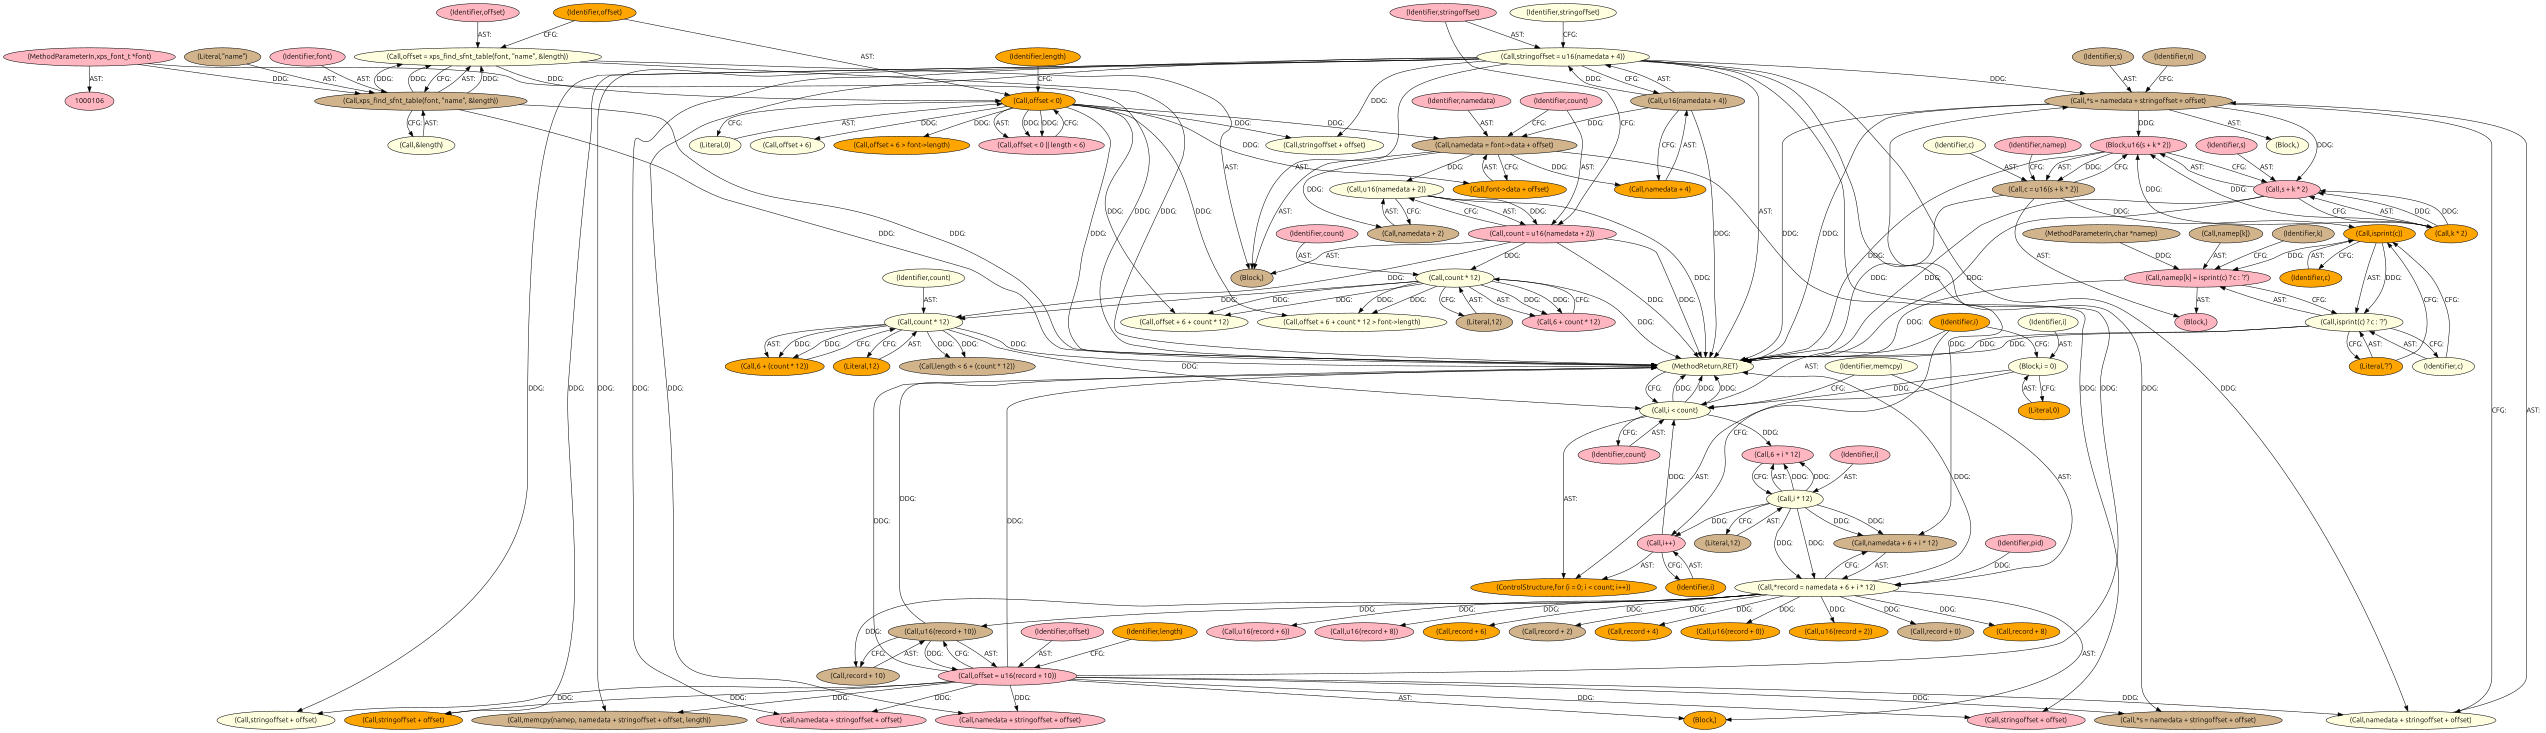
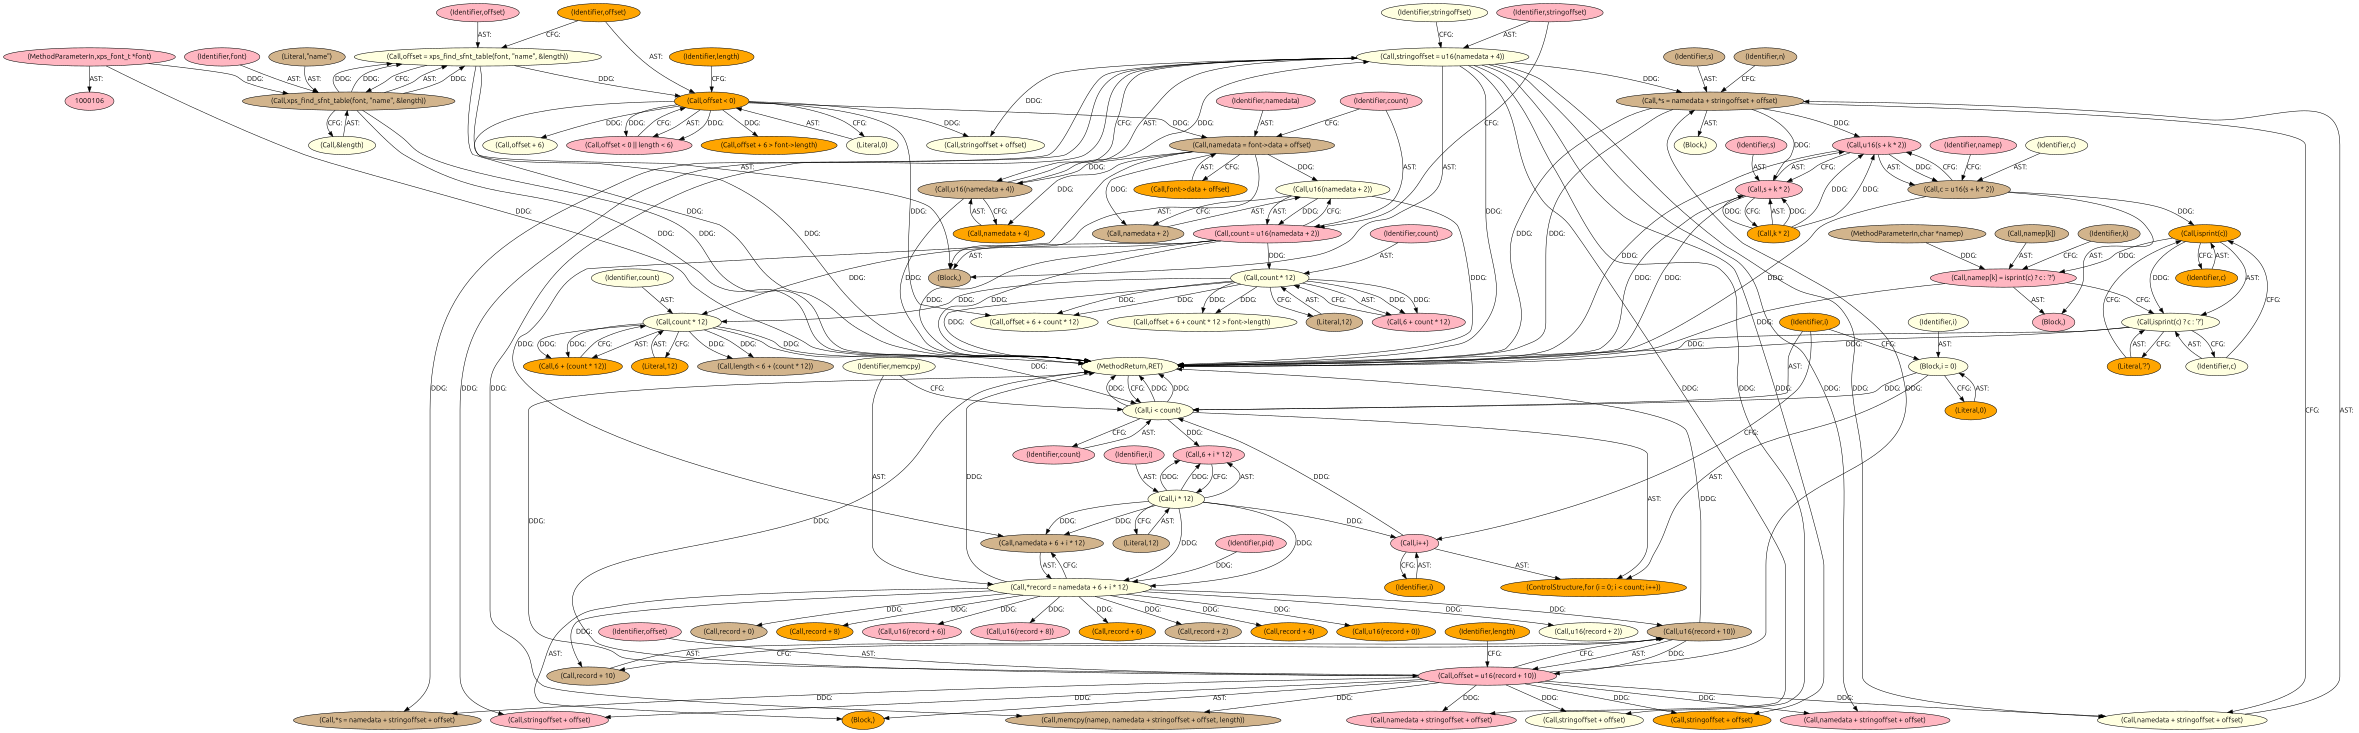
  digraph {
    fontname=Ubuntu
    node [fillcolor=lightpink fontname=Ubuntu style=filled]
    edge [fontname=Ubuntu]
    n1 [fillcolor=tan label="(Call,*s = namedata + stringoffset + offset)"]
-   n2 [label="(Block,u16(s + k * 2))"]
+   n2 [label="(Call,u16(s + k * 2))"]
    n3 [label="(Call,s + k * 2)"]
    n4 [fillcolor=lightyellow label="(Call,namedata + stringoffset + offset)"]
    n5 [fillcolor=lightyellow label="(Block,)"]
    n6 [fillcolor=lightyellow label="(MethodReturn,RET)"]
    n7 [fillcolor=tan label="(Call,c = u16(s + k * 2))"]
    n8 [fillcolor=orange label="(Call,k * 2)"]
    n9 [fillcolor=lightyellow label="(Call,i < count)"]
    n10 [fillcolor=lightyellow label="(Call,stringoffset = u16(namedata + 4))"]
    n11 [fillcolor=tan label="(Call,u16(namedata + 4))"]
    n12 [fillcolor=tan label="(Call,memcpy(namep, namedata + stringoffset + offset, length))"]
    n13 [label="(Call,namedata + stringoffset + offset)"]
    n14 [fillcolor=tan label="(Call,*s = namedata + stringoffset + offset)"]
    n15 [label="(Call,stringoffset + offset)"]
    n16 [fillcolor=orange label="(Call,stringoffset + offset)"]
    n17 [label="(Call,namedata + stringoffset + offset)"]
    n18 [fillcolor=tan label="(Block,)"]
    n19 [fillcolor=lightyellow label="(Call,stringoffset + offset)"]
    n20 [fillcolor=lightyellow label="(Call,stringoffset + offset)"]
    n21 [fillcolor=orange label="(Call,namedata + 4)"]
    n22 [fillcolor=tan label="(Call,namedata = font->data + offset)"]
    n23 [fillcolor=lightyellow label="(Call,u16(namedata + 2))"]
    n24 [fillcolor=tan label="(Call,namedata + 6 + i * 12)"]
    n25 [fillcolor=tan label="(Call,namedata + 2)"]
    n26 [fillcolor=orange label="(Call,font->data + offset)"]
    n27 [fillcolor=lightyellow label="(Call,*record = namedata + 6 + i * 12)"]
    n28 [fillcolor=tan label="(Call,u16(record + 10))"]
    n29 [fillcolor=orange label="(Block,)"]
    n30 [fillcolor=tan label="(Call,record + 10)"]
    n31 [label="(Call,u16(record + 6))"]
    n32 [label="(Call,u16(record + 8))"]
    n33 [fillcolor=orange label="(Call,record + 6)"]
    n34 [fillcolor=tan label="(Call,record + 2)"]
    n35 [fillcolor=orange label="(Call,record + 4)"]
    n36 [fillcolor=orange label="(Call,u16(record + 0))"]
-   n37 [fillcolor=orange label="(Call,u16(record + 2))"]
+   n37 [fillcolor=lightyellow label="(Call,u16(record + 2))"]
    n38 [fillcolor=tan label="(Call,record + 0)"]
    n39 [fillcolor=orange label="(Call,record + 8)"]
    n40 [label="(Call,count = u16(namedata + 2))"]
    n41 [fillcolor=orange label="(Call,offset < 0)"]
    n42 [fillcolor=lightyellow label="(Call,offset + 6)"]
    n43 [fillcolor=orange label="(Call,offset + 6 > font->length)"]
    n44 [label="(Call,offset < 0 || length < 6)"]
    n45 [fillcolor=lightyellow label="(Call,offset + 6 + count * 12)"]
    n46 [fillcolor=lightyellow label="(Call,offset + 6 + count * 12 > font->length)"]
    n47 [fillcolor=lightyellow label="(Literal,0)"]
    n48 [fillcolor=lightyellow label="(Call,offset = xps_find_sfnt_table(font, \"name\", &length))"]
    n49 [fillcolor=tan label="(Call,xps_find_sfnt_table(font, \"name\", &length))"]
    n50 [fillcolor=lightyellow label="(Call,&length)"]
    n51 [label="(MethodParameterIn,xps_font_t *font)"]
    1000106
    n53 [label="(Call,offset = u16(record + 10))"]
    n54 [fillcolor=lightyellow label="(Call,i * 12)"]
    n55 [label="(Call,i++)"]
    n56 [label="(Call,6 + i * 12)"]
    n57 [fillcolor=tan label="(Literal,12)"]
    n58 [fillcolor=orange label="(ControlStructure,for (i = 0; i < count; i++))"]
    n59 [fillcolor=orange label="(Identifier,i)"]
    n60 [label="(Identifier,count)"]
    n61 [fillcolor=lightyellow label="(Block,i = 0)"]
    n62 [fillcolor=orange label="(Literal,0)"]
    n63 [fillcolor=lightyellow label="(Call,count * 12)"]
    n64 [fillcolor=orange label="(Literal,12)"]
    n65 [fillcolor=orange label="(Call,6 + (count * 12))"]
    n66 [fillcolor=tan label="(Call,length < 6 + (count * 12))"]
    n67 [fillcolor=lightyellow label="(Call,count * 12)"]
    n68 [fillcolor=tan label="(Literal,12)"]
    n69 [label="(Call,6 + count * 12)"]
    n70 [fillcolor=orange label="(Call,isprint(c))"]
    n71 [label="(Block,)"]
    n72 [label="(Call,namep[k] = isprint(c) ? c : '?')"]
    n73 [fillcolor=lightyellow label="(Call,isprint(c) ? c : '?')"]
    n74 [fillcolor=orange label="(Identifier,c)"]
    n75 [fillcolor=orange label="(Literal,'?')"]
    n76 [fillcolor=lightyellow label="(Identifier,c)"]
    n77 [label="(Identifier,stringoffset)"]
    n78 [label="(Identifier,count)"]
    n79 [label="(Identifier,offset)"]
    n80 [label="(Identifier,offset)"]
    n81 [fillcolor=lightyellow label="(Identifier,i)"]
    n82 [fillcolor=orange label="(Identifier,i)"]
    n83 [fillcolor=tan label="(Call,namep[k])"]
    n84 [fillcolor=tan label="(Identifier,s)"]
    n85 [fillcolor=lightyellow label="(Identifier,memcpy)"]
    n86 [fillcolor=lightyellow label="(Identifier,stringoffset)"]
    n87 [fillcolor=lightyellow label="(Identifier,count)"]
    n88 [fillcolor=tan label="(Literal,\"name\")"]
    n89 [label="(Identifier,pid)"]
    n90 [fillcolor=tan label="(Identifier,n)"]
    n91 [label="(Identifier,s)"]
    n92 [label="(Identifier,font)"]
    n93 [fillcolor=orange label="(Identifier,offset)"]
    n94 [label="(Identifier,count)"]
    n95 [fillcolor=orange label="(Identifier,length)"]
    n96 [label="(Identifier,i)"]
    n97 [fillcolor=lightyellow label="(Identifier,c)"]
    n98 [label="(Identifier,namep)"]
    n99 [label="(Identifier,namedata)"]
    n100 [fillcolor=orange label="(Identifier,length)"]
    n101 [fillcolor=tan label="(Identifier,k)"]
    n102 [fillcolor=tan label="(MethodParameterIn,char *namep)"]
    n1 -> n2 [label="DDG: "]
    n1 -> n3 [label="DDG: "]
    n1 -> n4 [label="CFG: "]
    n1 -> n5 [label="AST: "]
    n1 -> n6 [label="DDG: "]
    n1 -> n6 [label="DDG: "]
    n2 -> n3 [label="CFG: "]
    n2 -> n6 [label="DDG: "]
    n2 -> n7 [label="AST: "]
    n2 -> n7 [label="DDG: "]
    n3 -> n2 [label="AST: "]
    n3 -> n6 [label="DDG: "]
    n3 -> n6 [label="DDG: "]
    n3 -> n8 [label="CFG: "]
    n4 -> n1 [label="AST: "]
    n6 -> n9 [label="CFG: "]
    n7 -> n2 [label="CFG: "]
    n7 -> n6 [label="DDG: "]
    n7 -> n70 [label="DDG: "]
    n7 -> n71 [label="AST: "]
    n8 -> n2 [label="DDG: "]
    n8 -> n2 [label="DDG: "]
    n8 -> n3 [label="AST: "]
    n8 -> n3 [label="DDG: "]
    n8 -> n3 [label="DDG: "]
    n9 -> n6 [label="DDG: "]
    n9 -> n6 [label="DDG: "]
    n9 -> n6 [label="DDG: "]
    n9 -> n56 [label="DDG: "]
    n9 -> n58 [label="AST: "]
    n9 -> n60 [label="CFG: "]
    n10 -> n1 [label="DDG: "]
    n10 -> n4 [label="DDG: "]
-   n10 -> n6 [label="AST: "]
+   n10 -> n6 [label="DDG: "]
    n10 -> n11 [label="CFG: "]
    n10 -> n12 [label="DDG: "]
    n10 -> n13 [label="DDG: "]
    n10 -> n14 [label="DDG: "]
    n10 -> n15 [label="DDG: "]
    n10 -> n16 [label="DDG: "]
    n10 -> n17 [label="DDG: "]
    n10 -> n18 [label="AST: "]
    n10 -> n19 [label="DDG: "]
    n10 -> n20 [label="DDG: "]
    n11 -> n6 [label="DDG: "]
    n11 -> n10 [label="AST: "]
    n11 -> n10 [label="DDG: "]
    n11 -> n21 [label="CFG: "]
    n21 -> n11 [label="AST: "]
-   n11 -> n22 [label="DDG: "]
+   n22 -> n11 [label="DDG: "]
    n22 -> n18 [label="AST: "]
    n22 -> n21 [label="DDG: "]
    n22 -> n23 [label="DDG: "]
    n22 -> n24 [label="DDG: "]
    n22 -> n25 [label="DDG: "]
    n22 -> n26 [label="CFG: "]
    n23 -> n6 [label="DDG: "]
    n23 -> n25 [label="CFG: "]
    n23 -> n40 [label="AST: "]
    n23 -> n40 [label="DDG: "]
    n24 -> n27 [label="AST: "]
    n25 -> n23 [label="AST: "]
    n26 -> n22 [label="AST: "]
    n27 -> n6 [label="DDG: "]
    n27 -> n24 [label="CFG: "]
    n27 -> n28 [label="DDG: "]
    n27 -> n29 [label="AST: "]
    n27 -> n30 [label="DDG: "]
    n27 -> n31 [label="DDG: "]
    n27 -> n32 [label="DDG: "]
    n27 -> n33 [label="DDG: "]
    n27 -> n34 [label="DDG: "]
    n27 -> n35 [label="DDG: "]
    n27 -> n36 [label="DDG: "]
    n27 -> n37 [label="DDG: "]
    n27 -> n38 [label="DDG: "]
    n27 -> n39 [label="DDG: "]
    n28 -> n6 [label="DDG: "]
    n28 -> n30 [label="CFG: "]
    n28 -> n53 [label="AST: "]
    n28 -> n53 [label="DDG: "]
    n30 -> n28 [label="AST: "]
    n40 -> n6 [label="DDG: "]
    n40 -> n6 [label="DDG: "]
    n40 -> n18 [label="AST: "]
    n40 -> n23 [label="CFG: "]
    n40 -> n63 [label="DDG: "]
    n40 -> n67 [label="DDG: "]
    n41 -> n6 [label="DDG: "]
    n41 -> n20 [label="DDG: "]
    n41 -> n22 [label="DDG: "]
-   n41 -> n26 [label="DDG: "]
    n41 -> n42 [label="DDG: "]
    n41 -> n43 [label="DDG: "]
    n41 -> n44 [label="AST: "]
    n41 -> n44 [label="DDG: "]
    n41 -> n44 [label="DDG: "]
    n41 -> n45 [label="DDG: "]
-   n41 -> n46 [label="DDG: "]
    n41 -> n47 [label="CFG: "]
    n44 -> n41 [label="CFG: "]
    n47 -> n41 [label="AST: "]
    n48 -> n6 [label="DDG: "]
    n48 -> n18 [label="AST: "]
    n48 -> n41 [label="DDG: "]
    n48 -> n49 [label="CFG: "]
    n49 -> n6 [label="DDG: "]
    n49 -> n6 [label="DDG: "]
    n49 -> n48 [label="AST: "]
    n49 -> n48 [label="DDG: "]
    n49 -> n48 [label="DDG: "]
    n49 -> n48 [label="DDG: "]
    n49 -> n50 [label="CFG: "]
    n50 -> n49 [label="AST: "]
    n51 -> n6 [label="DDG: "]
    n51 -> n49 [label="DDG: "]
    n51 -> 1000106 [label="AST: "]
    n53 -> n1 [label="DDG: "]
    n53 -> n4 [label="DDG: "]
    n53 -> n6 [label="DDG: "]
    n53 -> n6 [label="DDG: "]
    n53 -> n12 [label="DDG: "]
    n53 -> n13 [label="DDG: "]
    n53 -> n14 [label="DDG: "]
    n53 -> n15 [label="DDG: "]
    n53 -> n16 [label="DDG: "]
    n53 -> n17 [label="DDG: "]
    n53 -> n19 [label="DDG: "]
    n53 -> n28 [label="CFG: "]
    n53 -> n29 [label="AST: "]
    n54 -> n24 [label="DDG: "]
    n54 -> n24 [label="DDG: "]
    n54 -> n27 [label="DDG: "]
    n54 -> n27 [label="DDG: "]
    n54 -> n55 [label="DDG: "]
    n54 -> n56 [label="AST: "]
    n54 -> n56 [label="DDG: "]
    n54 -> n56 [label="DDG: "]
    n54 -> n57 [label="CFG: "]
    n55 -> n9 [label="DDG: "]
    n55 -> n58 [label="AST: "]
    n55 -> n59 [label="CFG: "]
    n56 -> n54 [label="CFG: "]
    n57 -> n54 [label="AST: "]
    n59 -> n55 [label="AST: "]
    n60 -> n9 [label="AST: "]
    n61 -> n9 [label="DDG: "]
    n61 -> n58 [label="AST: "]
    n61 -> n62 [label="CFG: "]
    n62 -> n61 [label="AST: "]
    n63 -> n6 [label="DDG: "]
    n63 -> n9 [label="DDG: "]
    n63 -> n64 [label="CFG: "]
    n63 -> n65 [label="AST: "]
    n63 -> n65 [label="DDG: "]
    n63 -> n65 [label="DDG: "]
    n63 -> n66 [label="DDG: "]
    n63 -> n66 [label="DDG: "]
    n64 -> n63 [label="AST: "]
    n65 -> n63 [label="CFG: "]
    n67 -> n6 [label="DDG: "]
    n67 -> n45 [label="DDG: "]
    n67 -> n45 [label="DDG: "]
    n67 -> n46 [label="DDG: "]
    n67 -> n46 [label="DDG: "]
    n67 -> n63 [label="DDG: "]
    n67 -> n68 [label="CFG: "]
    n67 -> n69 [label="AST: "]
    n67 -> n69 [label="DDG: "]
    n67 -> n69 [label="DDG: "]
    n68 -> n67 [label="AST: "]
    n69 -> n67 [label="CFG: "]
    n70 -> n72 [label="DDG: "]
    n70 -> n73 [label="AST: "]
    n70 -> n73 [label="DDG: "]
    n70 -> n74 [label="CFG: "]
    n72 -> n6 [label="DDG: "]
    n72 -> n71 [label="AST: "]
    n72 -> n73 [label="CFG: "]
    n73 -> n6 [label="DDG: "]
    n73 -> n6 [label="DDG: "]
-   n73 -> n72 [label="AST: "]
    n73 -> n75 [label="CFG: "]
    n73 -> n76 [label="CFG: "]
    n74 -> n70 [label="AST: "]
    n75 -> n70 [label="CFG: "]
    n75 -> n73 [label="AST: "]
    n76 -> n70 [label="CFG: "]
    n76 -> n73 [label="AST: "]
    n77 -> n10 [label="AST: "]
    n77 -> n40 [label="CFG: "]
    n78 -> n67 [label="AST: "]
    n79 -> n48 [label="AST: "]
    n80 -> n53 [label="AST: "]
    n81 -> n61 [label="AST: "]
    n82 -> n9 [label="AST: "]
    n82 -> n55 [label="CFG: "]
    n82 -> n61 [label="CFG: "]
    n83 -> n72 [label="AST: "]
    n84 -> n1 [label="AST: "]
    n85 -> n9 [label="CFG: "]
    n85 -> n27 [label="AST: "]
    n86 -> n10 [label="CFG: "]
    n87 -> n63 [label="AST: "]
    n88 -> n49 [label="AST: "]
    n89 -> n27 [label="DDG: "]
    n90 -> n1 [label="CFG: "]
    n91 -> n3 [label="AST: "]
    n92 -> n49 [label="AST: "]
    n93 -> n41 [label="AST: "]
    n93 -> n48 [label="CFG: "]
    n94 -> n22 [label="CFG: "]
    n94 -> n40 [label="AST: "]
    n95 -> n41 [label="CFG: "]
    n96 -> n54 [label="AST: "]
    n97 -> n7 [label="AST: "]
    n98 -> n7 [label="CFG: "]
    n99 -> n22 [label="AST: "]
    n100 -> n53 [label="CFG: "]
    n101 -> n72 [label="CFG: "]
    n102 -> n72 [label="DDG: "]
  }
